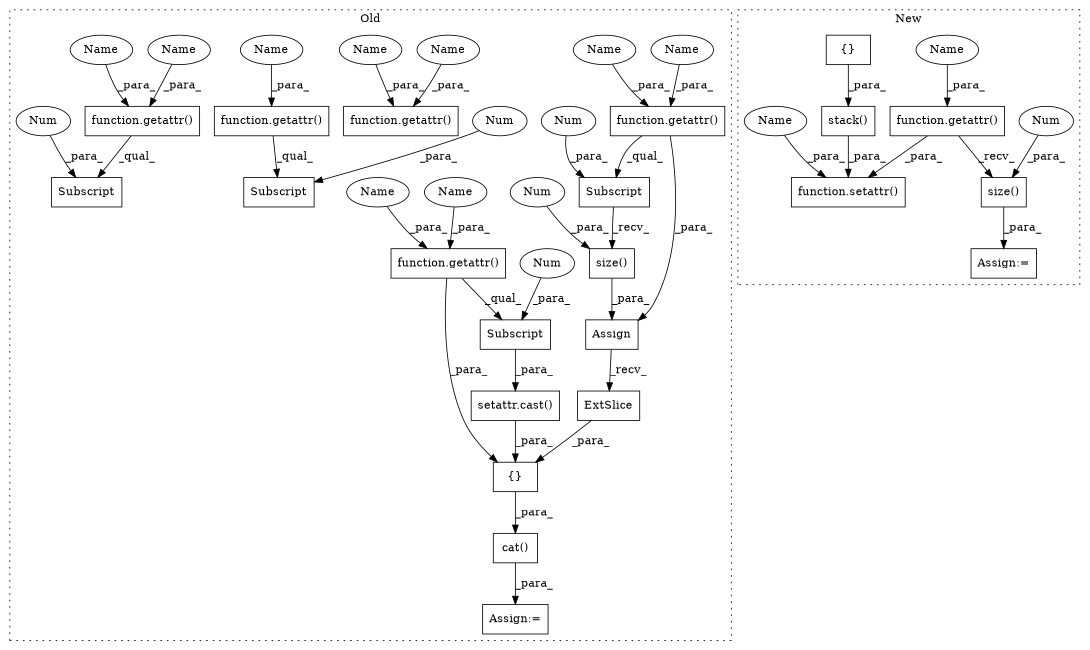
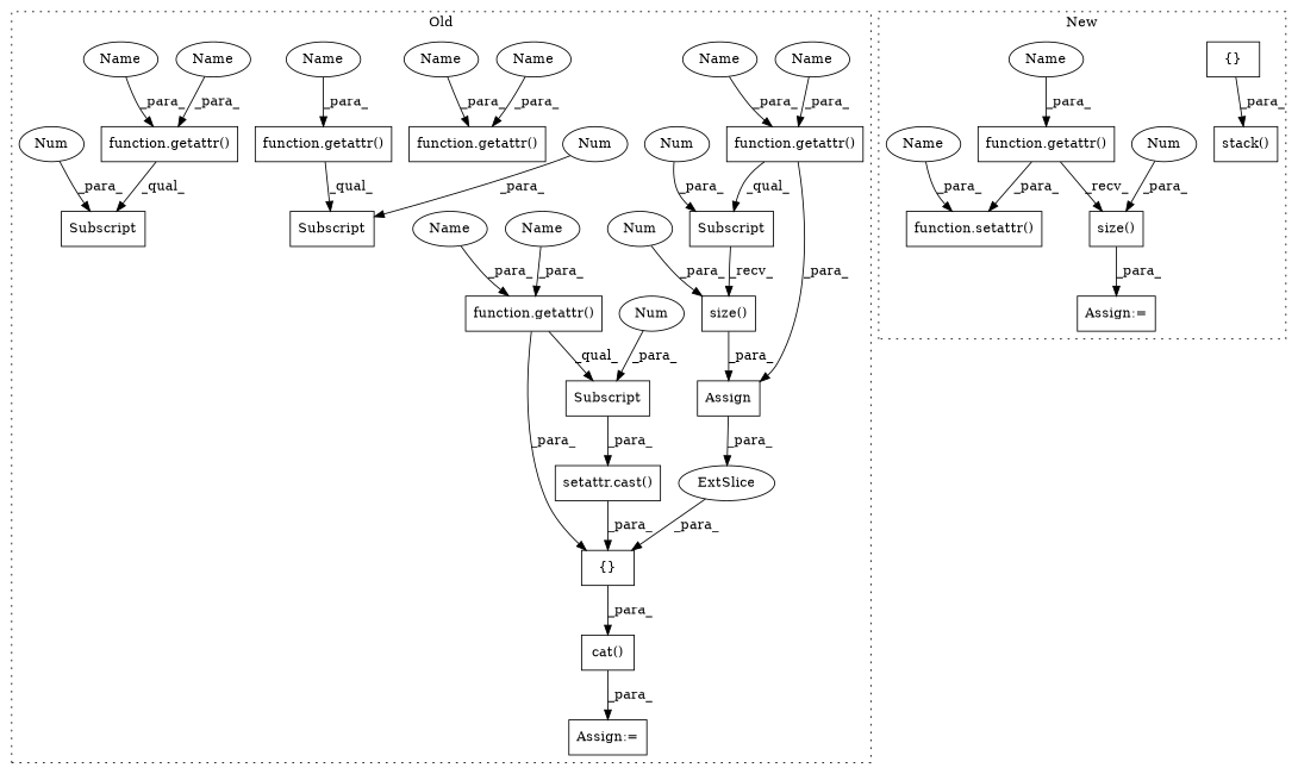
  digraph {
    node [a=75 l=4 shape=box]
    n1 [l="35,1" label="size()" s="4336,4373"]
    n2 [l="8,1" label="function.getattr()" s="4336,4361"]
    n3 [a=76 l=2 label=Num s=4371 shape=ellipse]
    n4 [a=68 l=3 label="Assign:=" s=4590]
    n5 [l="5,1" label="setattr.cast()" s="4634,4682"]
    n6 [a=63 l="29,0" label=Subscript s="4653,0"]
    n7 [l="8,1" label="function.getattr()" s="4653,4678"]
    n8 [a=76 l=1 label=Num s=4680 shape=ellipse]
    n9 [a=63 l="29,0" label=Subscript s="4336,0"]
    n10 [l="8,1" label="function.getattr()" s="4854,4874"]
    n11 [l="8,1" label="function.getattr()" s="4784,4804"]
    n12 [a=63 l="24,0" label=Subscript s="4854,0"]
    n13 [l="8,1" label="function.getattr()" s="5016,5037"]
    n14 [a=63 l="25,0" label=Subscript s="5016,0"]
    n15 [a=76 l=1 label=Num s=5039 shape=ellipse]
    n16 [a=76 l=1 label=Num s=4876 shape=ellipse]
    n17 [a=59 l="18,0" label="{}" s="4616,4729"]
    n18 [l="23,31" label="cat()" s="4593,4744"]
-   n19 [a=85 label=ExtSlice s=4634]
+   n19 [a=85 label=ExtSlice s=4634 shape=ellipse]
    n20 [a=76 l=1 label=Num s=4363 shape=ellipse]
    n21 [a=80 l=11 label=Assign s=4687]
    n22 [a=87 l=11 label=Name s=4350 shape=ellipse]
    n23 [a=87 l=11 label=Name s=4667 shape=ellipse]
    n24 [a=87 l=6 label=Name s=4798 shape=ellipse]
    n25 [a=87 l=6 label=Name s=4868 shape=ellipse]
    n26 [a=87 label=Name s=5024 shape=ellipse]
    n27 [a=87 label=Name s=4792 shape=ellipse]
    n28 [a=87 label=Name s=4862 shape=ellipse]
    n29 [a=87 label=Name s=4344 shape=ellipse]
    n30 [a=87 label=Name s=4661 shape=ellipse]
    n31 [l="8,1" label="function.getattr()" s="3593,3623"]
    n32 [l="8,1" label="function.setattr()" s="3920,3957"]
    n33 [a=59 l="1,0" label="{}" s="3809,3838"]
    n34 [a=68 l=3 label="Assign:=" s=3644]
    n35 [l="12,1" label="stack()" s="3797,3839"]
    n36 [l="11,1" label="size()" s="3647,3660"]
    n37 [a=76 l=2 label=Num s=3658 shape=ellipse]
    n38 [a=87 label=Name s=3601 shape=ellipse]
    n39 [a=87 label=Name s=3928 shape=ellipse]
    subgraph cluster_1 {
      label=Old
      style=dotted
      n1
      n2
      n3
      n4
      n5
      n6
      n7
      n8
      n9
      n10
      n11
      n12
      n13
      n14
      n15
      n16
      n17
      n18
      n19
      n20
      n21
      n22
      n23
      n24
      n25
      n26
      n27
      n28
      n29
      n30
    }
    subgraph cluster_2 {
      label=New
      style=dotted
      n31
      n32
      n33
      n34
      n35
      n36
      n37
      n38
      n39
    }
    n1 -> n21 [label=_para_]
    n2 -> n9 [label=_qual_]
    n2 -> n21 [label=_para_]
    n3 -> n1 [label=_para_]
    n5 -> n17 [label=_para_]
    n6 -> n5 [label=_para_]
    n7 -> n6 [label=_qual_]
    n7 -> n17 [label=_para_]
    n8 -> n6 [label=_para_]
    n9 -> n1 [label=_recv_]
    n10 -> n12 [label=_qual_]
    n13 -> n14 [label=_qual_]
    n15 -> n14 [label=_para_]
    n16 -> n12 [label=_para_]
    n17 -> n18 [label=_para_]
    n18 -> n4 [label=_para_]
    n19 -> n17 [label=_para_]
    n20 -> n9 [label=_para_]
-   n21 -> n19 [label=_recv_]
+   n21 -> n19 [label=_para_]
    n22 -> n2 [label=_para_]
    n23 -> n7 [label=_para_]
    n24 -> n11 [label=_para_]
    n25 -> n10 [label=_para_]
    n26 -> n13 [label=_para_]
    n27 -> n11 [label=_para_]
    n28 -> n10 [label=_para_]
    n29 -> n2 [label=_para_]
    n30 -> n7 [label=_para_]
    n31 -> n32 [label=_para_]
    n31 -> n36 [label=_recv_]
    n33 -> n35 [label=_para_]
-   n35 -> n32 [label=_para_]
    n36 -> n34 [label=_para_]
    n37 -> n36 [label=_para_]
    n38 -> n31 [label=_para_]
    n39 -> n32 [label=_para_]
  }
